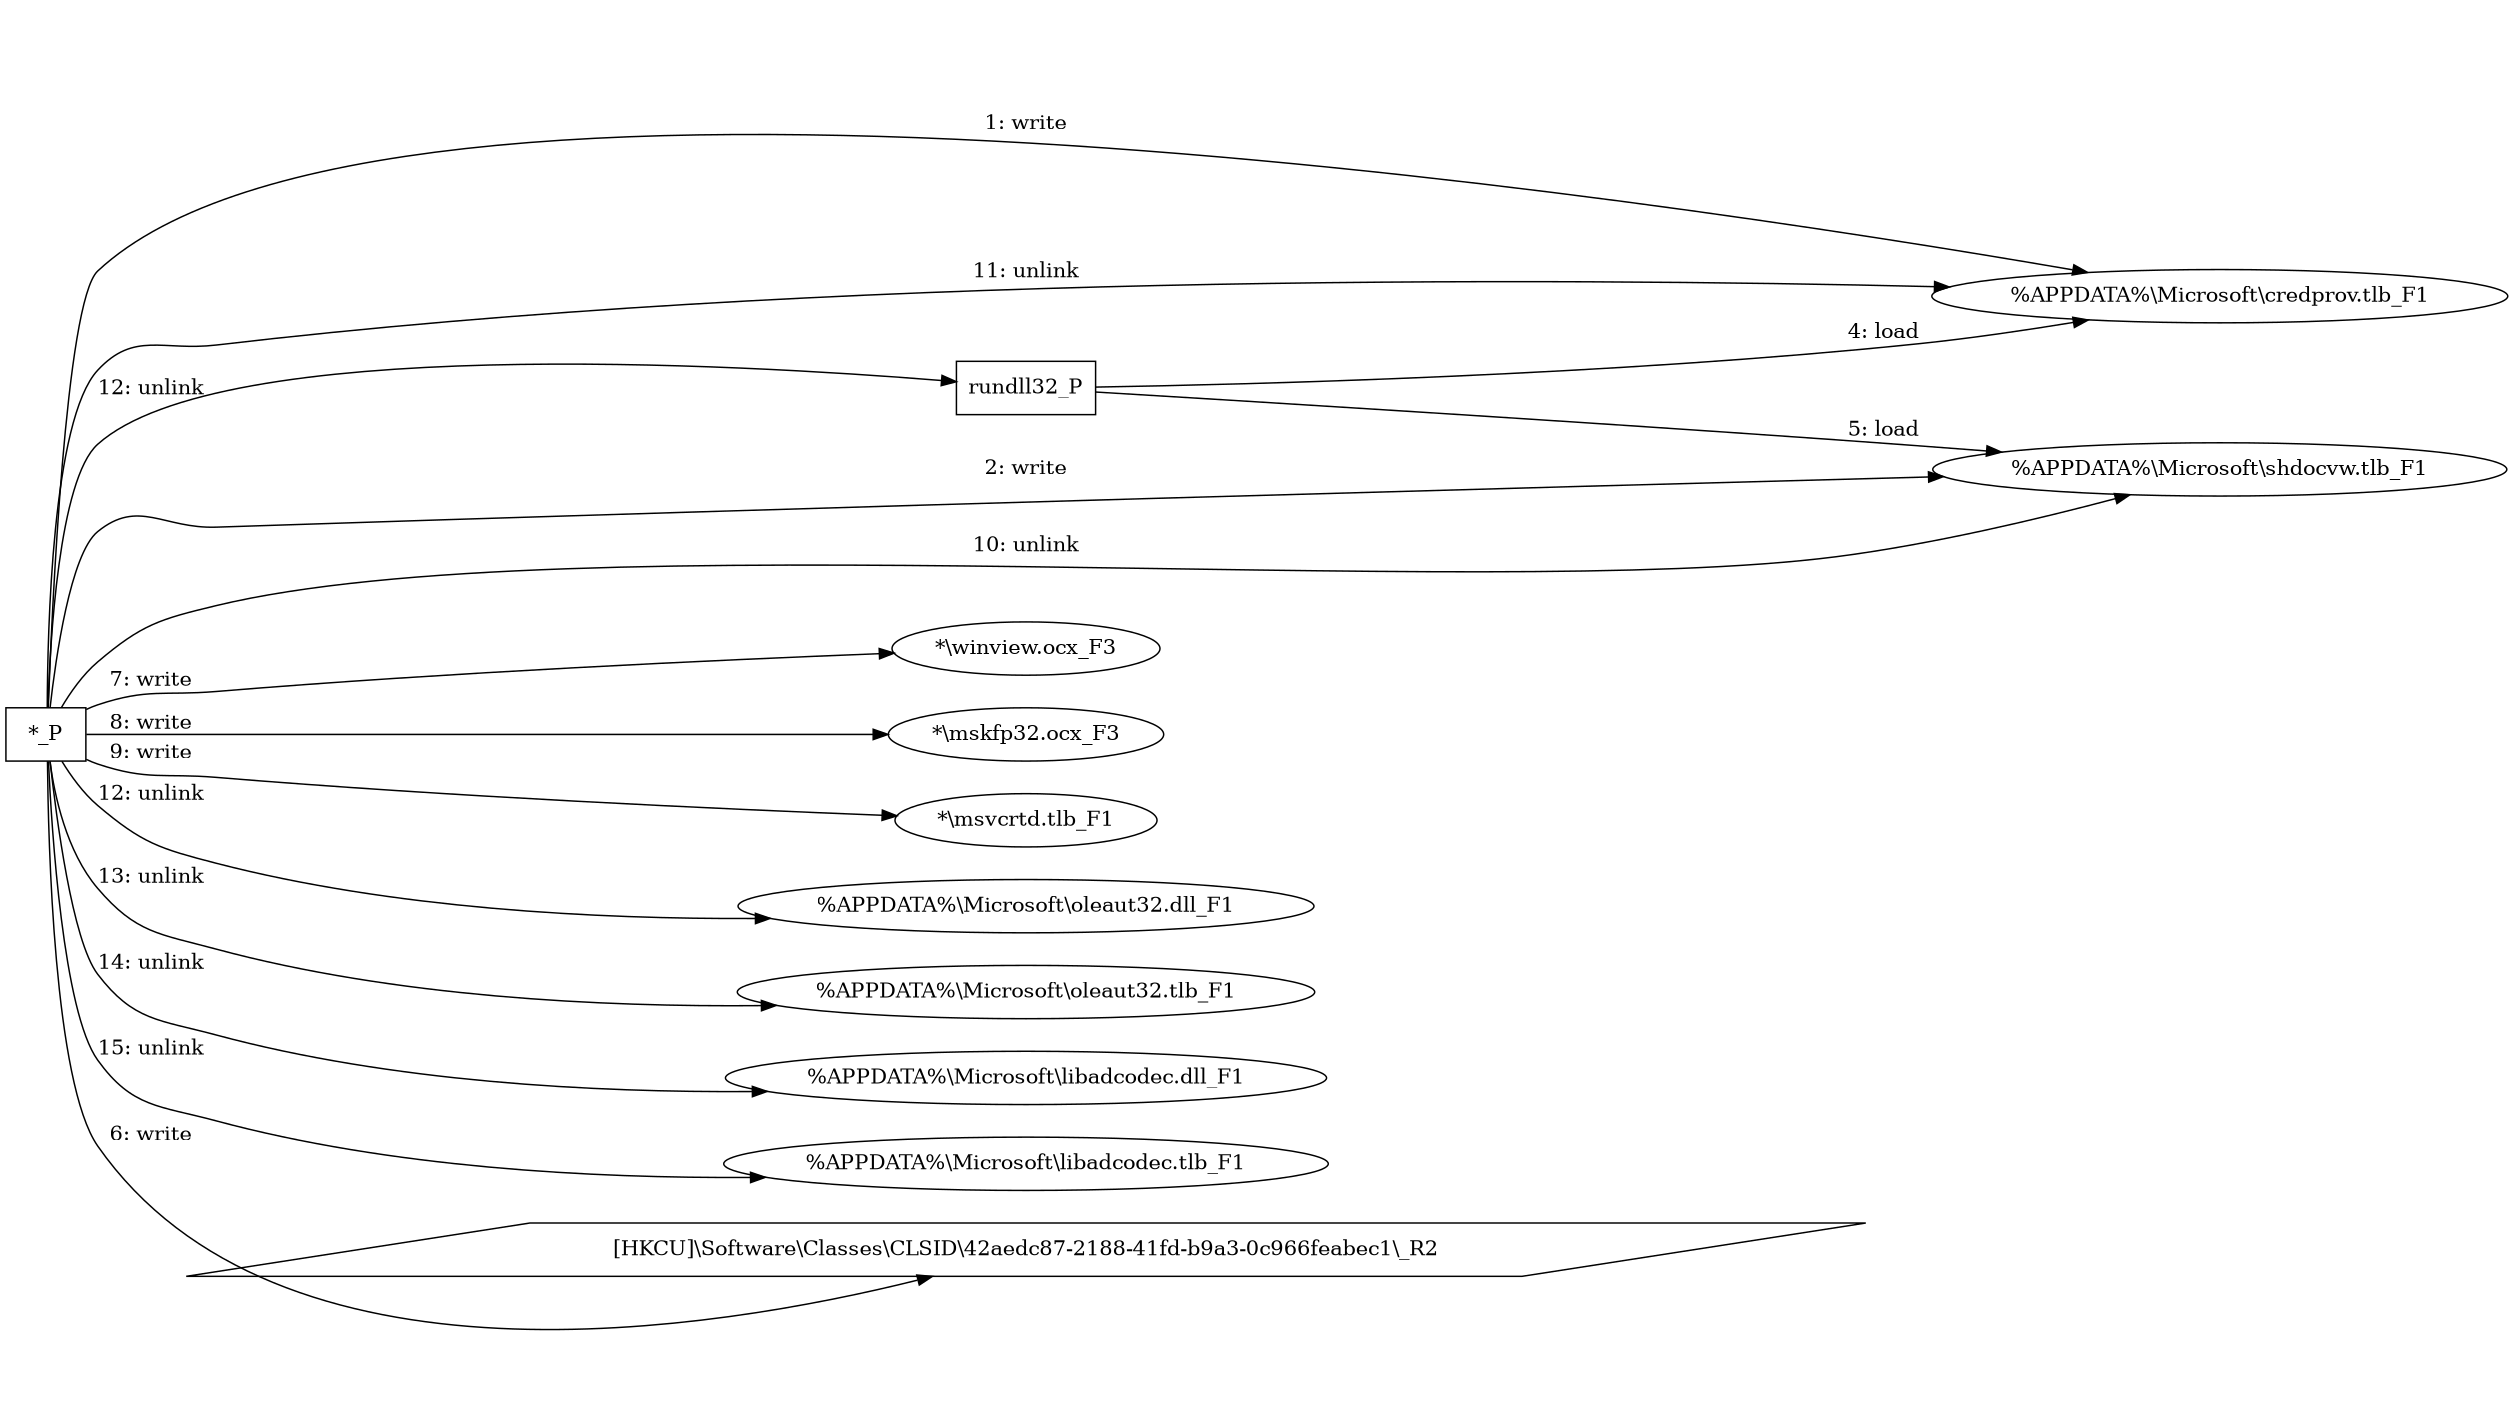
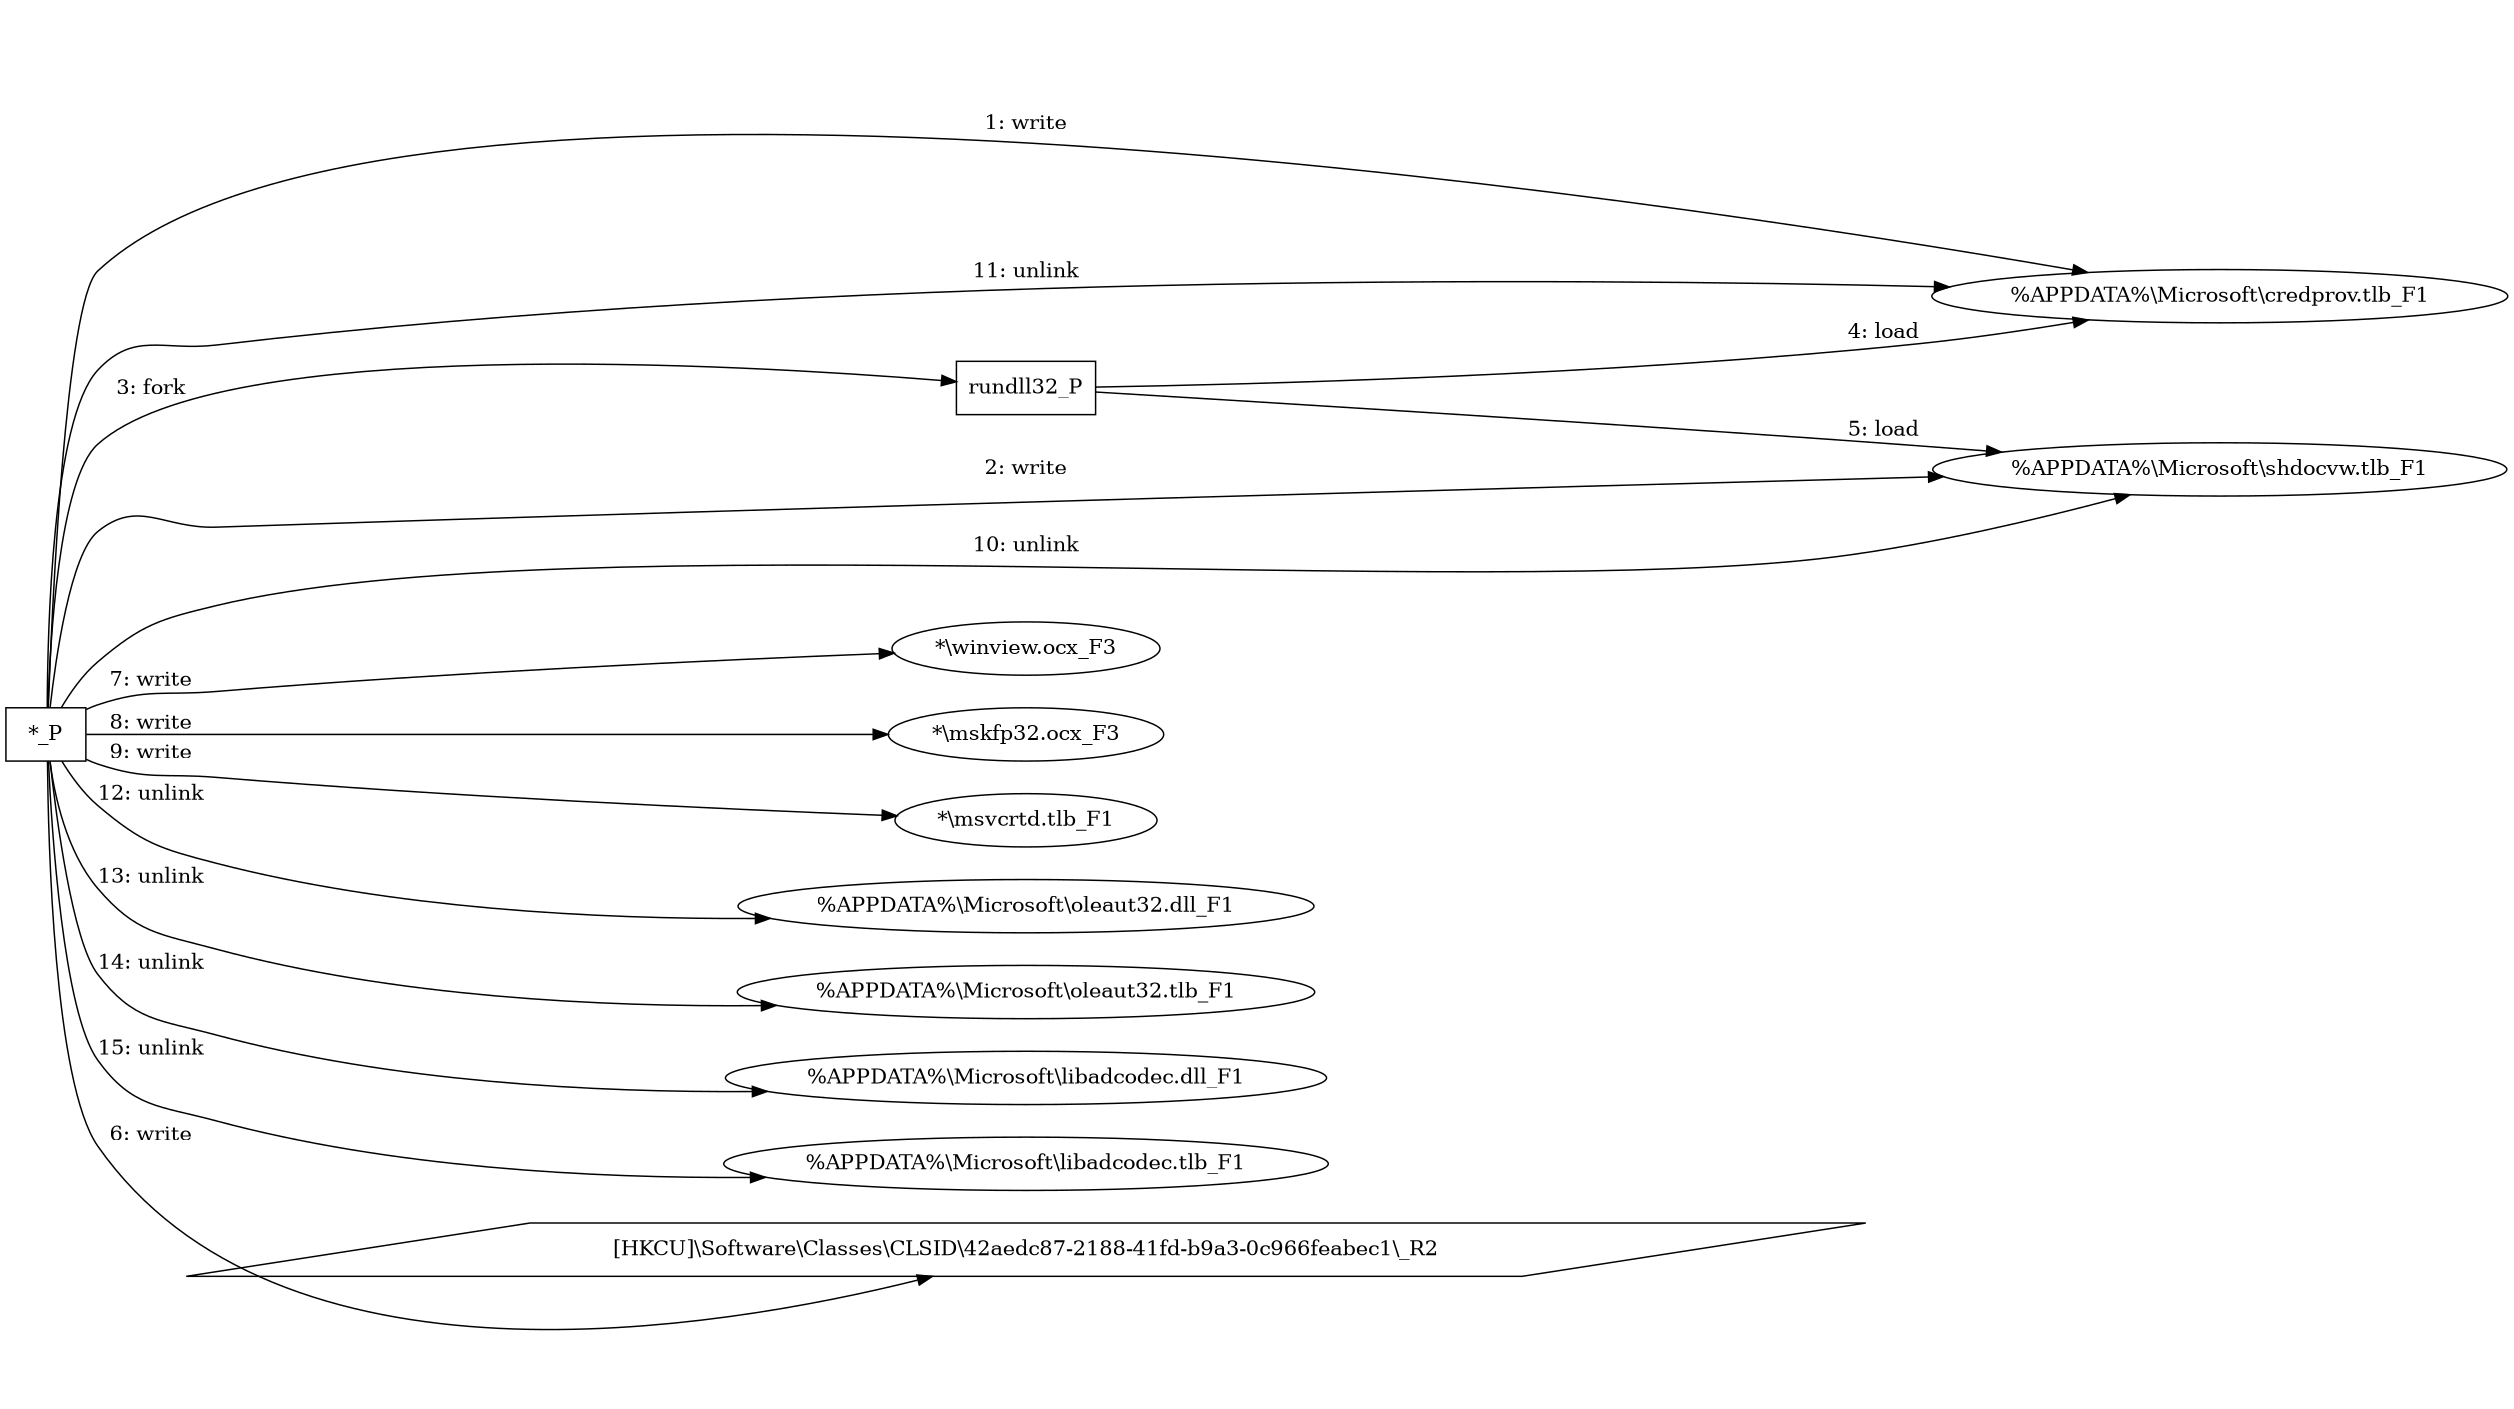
  digraph {
    engine=neato
    fixedsize=false
    fontsize=10
    nodesep=0.3
    rankdir=LR
    ranksep=0
    splines=true
    node [node_type=File shape=ellipse]
    "*_P" [node_type=Process shape=box]
    rundll32_P [node_type=Process shape=box]
    "\%APPDATA\%\\Microsoft\\credprov.tlb_F1"
    "\%APPDATA\%\\Microsoft\\shdocvw.tlb_F1"
    "*\\winview.ocx_F3"
    "*\\mskfp32.ocx_F3"
    "*\\msvcrtd.tlb_F1"
    "\%APPDATA\%\\Microsoft\\oleaut32.dll_F1"
    "\%APPDATA%\\Microsoft\\oleaut32.tlb_F1"
    "\%APPDATA%\\Microsoft\\libadcodec.dll_F1"
    "\%APPDATA%\\Microsoft\\libadcodec.tlb_F1"
    "[HKCU]\\Software\\Classes\\CLSID\\42aedc87-2188-41fd-b9a3-0c966feabec1\\_R2" [node_type=Registry shape=parallelogram]
-   "*_P" -> rundll32_P [label="12: unlink"]
+   "*_P" -> rundll32_P [label="3: fork"]
    "*_P" -> "\%APPDATA\%\\Microsoft\\credprov.tlb_F1" [label="1: write"]
    "*_P" -> "\%APPDATA\%\\Microsoft\\credprov.tlb_F1" [label="11: unlink"]
    "*_P" -> "\%APPDATA\%\\Microsoft\\shdocvw.tlb_F1" [label="2: write"]
    "*_P" -> "\%APPDATA\%\\Microsoft\\shdocvw.tlb_F1" [label="10: unlink"]
    "*_P" -> "*\\winview.ocx_F3" [label="7: write"]
    "*_P" -> "*\\mskfp32.ocx_F3" [label="8: write"]
    "*_P" -> "*\\msvcrtd.tlb_F1" [label="9: write"]
    "*_P" -> "\%APPDATA\%\\Microsoft\\oleaut32.dll_F1" [label="12: unlink"]
    "*_P" -> "\%APPDATA%\\Microsoft\\oleaut32.tlb_F1" [label="13: unlink"]
    "*_P" -> "\%APPDATA%\\Microsoft\\libadcodec.dll_F1" [label="14: unlink"]
    "*_P" -> "\%APPDATA%\\Microsoft\\libadcodec.tlb_F1" [label="15: unlink"]
    "*_P" -> "[HKCU]\\Software\\Classes\\CLSID\\42aedc87-2188-41fd-b9a3-0c966feabec1\\_R2" [label="6: write"]
    rundll32_P -> "\%APPDATA\%\\Microsoft\\credprov.tlb_F1" [label="4: load"]
    rundll32_P -> "\%APPDATA\%\\Microsoft\\shdocvw.tlb_F1" [label="5: load"]
  }
